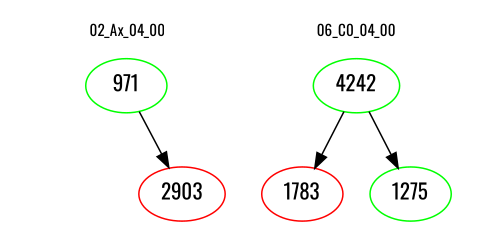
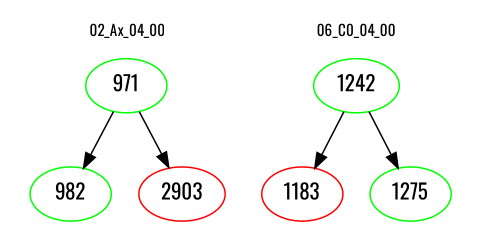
  digraph {
    fontname=Oswald
    node [color=green fontname=Oswald]
    edge [color=black fontname=Oswald]
    n1 [label=971]
+   n2 [label=982]
    n3 [color=red label=2903]
-   n4 [label=4242]
-   n5 [color=red label=1783]
+   n4 [label=1242]
+   n5 [color=red label=1183]
    n6 [label=1275]
    subgraph cluster_1 {
      color=white
      fontsize=10
      label="02_Ax_04_00"
      n1
+     n2
      n3
    }
    subgraph cluster_2 {
      color=white
      fontsize=10
      label="06_C0_04_00"
      n4
      n5
      n6
    }
+   n1 -> n2
    n1 -> n3
    n4 -> n5
    n4 -> n6
  }
